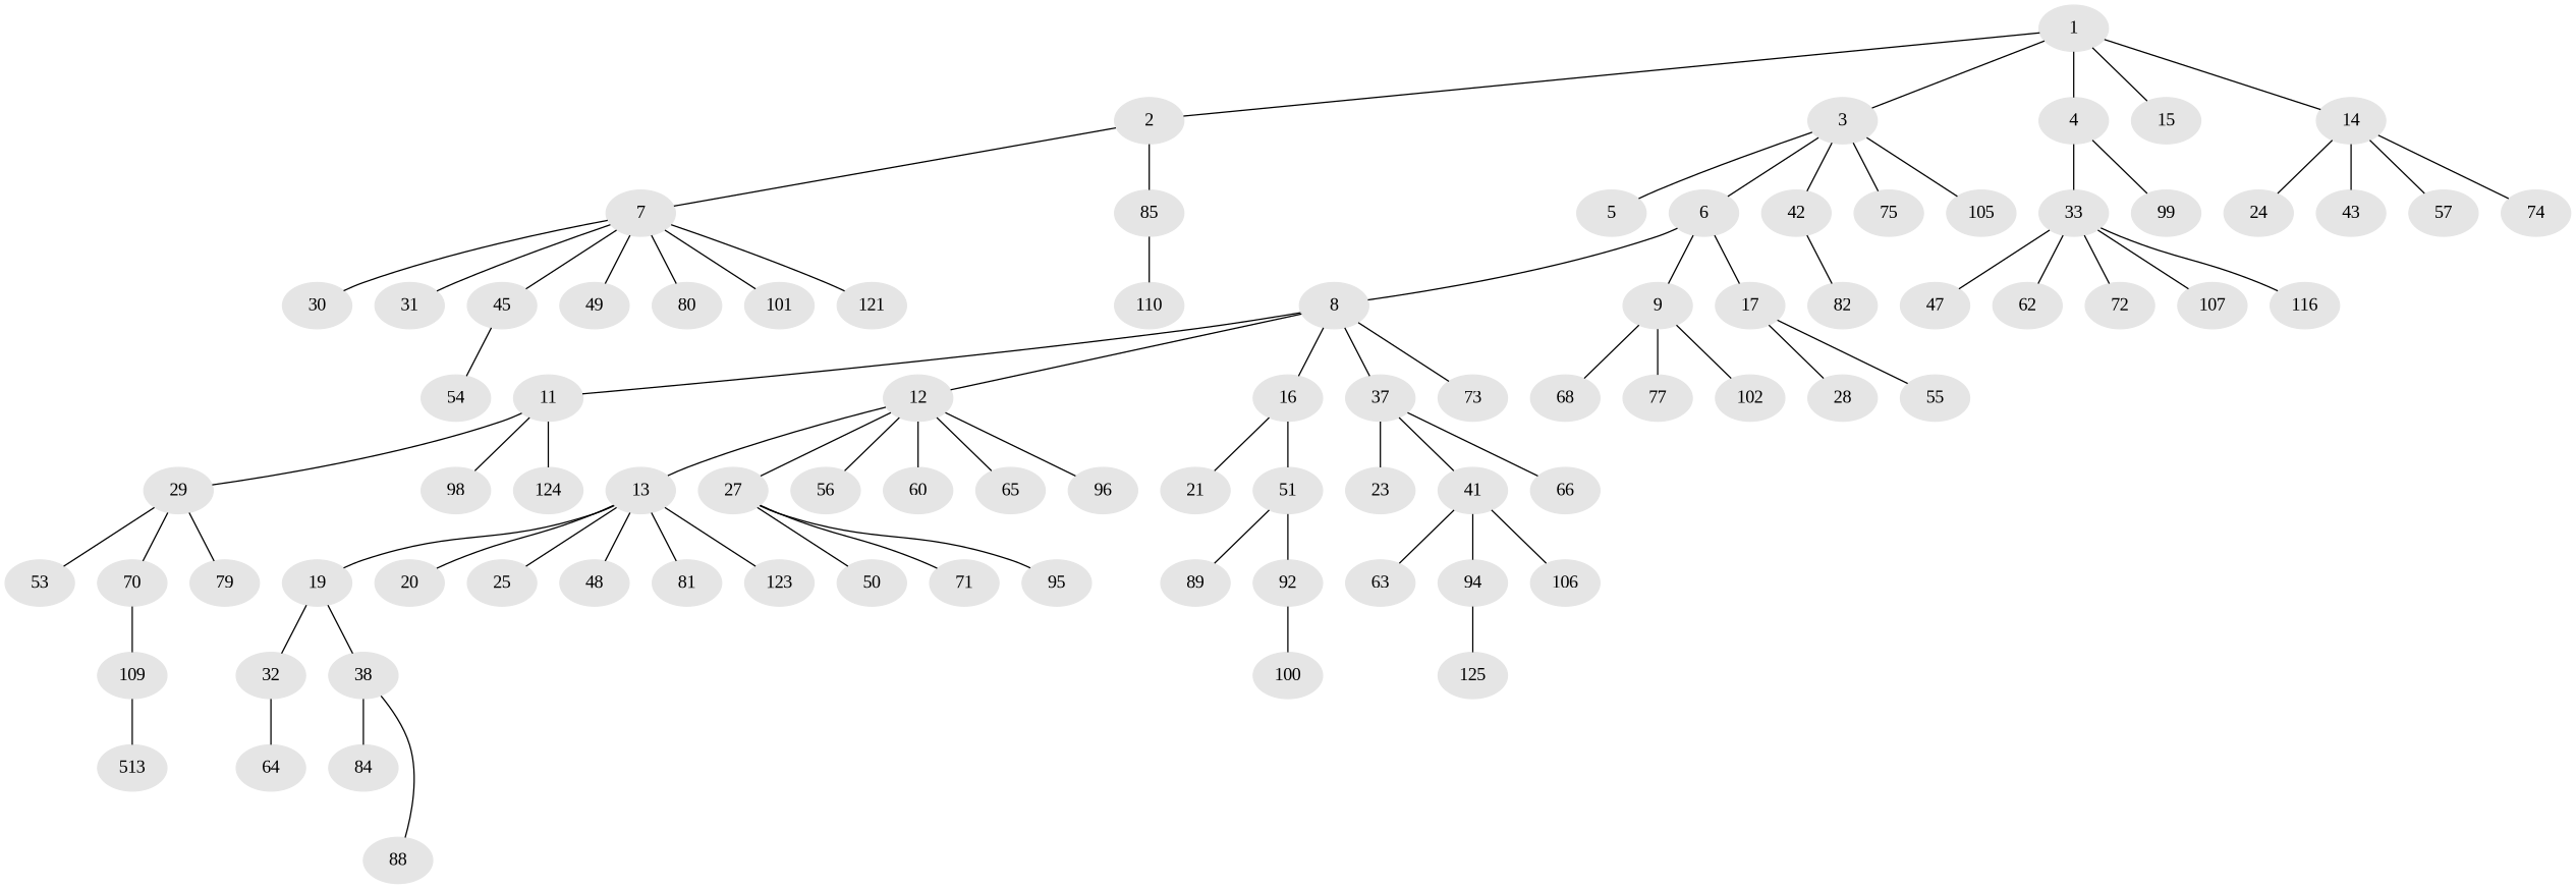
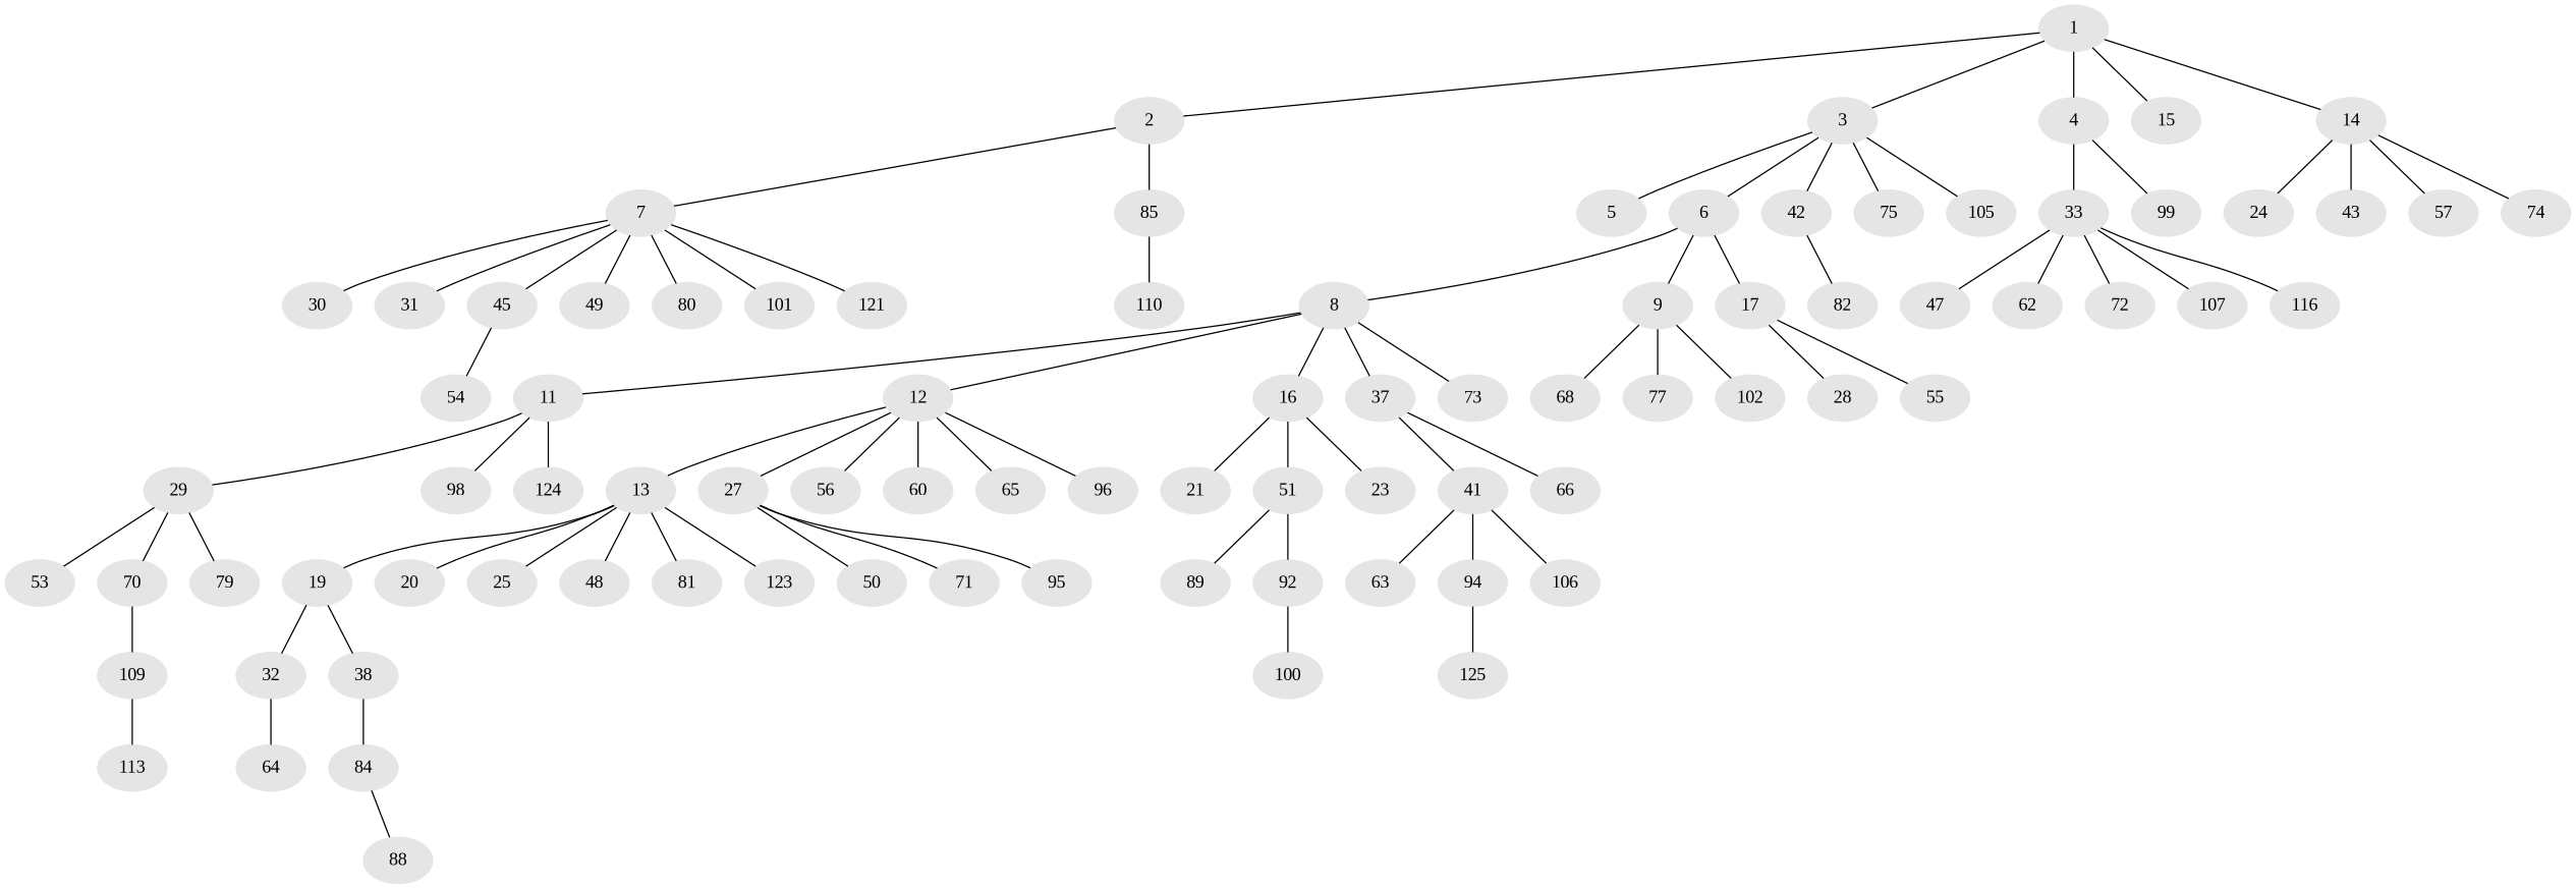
  graph {
    fontname="Liberation Serif"
    node [color=gray90 fontname="Liberation Serif" style=filled]
    edge [fontname="Liberation Serif"]
    2 [super="+52"]
    7 [super="+44"]
    85 [super="+87"]
    1
    3 [super="+61"]
    4 [super="+10"]
    15 [super="+69"]
    14 [super="+36"]
    5
    6 [super="+111"]
    42 [super="+90"]
    75 [super="+126"]
    105
    33 [super="+34"]
    99
    30 [super="+58"]
    31 [super="+97"]
    n18 [label=45 super="+93"]
    49
    80
    101
    121
    110
    8 [super="+39"]
    9
    17 [super="+35"]
    24 [super="+46"]
    43
    57
    74
    82
    47
    62
    72
    107
    116
    11 [super="+18"]
    12 [super="+22"]
    16 [super="+26"]
    37
    73
    68
    77 [super="+108"]
    102 [super="+103"]
    28
    55
    54 [super="+91"]
    29 [super="+45"]
    98
    124
    13 [super="+59"]
    27 [super="+78"]
    56
    60 [super="+67"]
    65 [super="+122"]
    96
    21
    23 [super="+104"]
    51 [super="+76"]
    41 [super="+86"]
    66 [super="+117"]
    53
    70
    79
    19
    20
    25 [super="+115"]
    48 [super="+83"]
    81
    123
    50
    71
    95
    32
    38 [super="+114"]
    89
    92
    64 [super="+118"]
    84
    109 [super="+112"]
    63
    94 [super="+119"]
    106
    88
    125
    100 [super="+120"]
-   113 [label=513]
+   113
    2 -- 7
    2 -- 85
    7 -- 30
    7 -- 31
    7 -- n18
    7 -- 49
    7 -- 80
    7 -- 101
    7 -- 121
    85 -- 110
    1 -- 2
    1 -- 3
    1 -- 4
    1 -- 15
    1 -- 14
    3 -- 5
    3 -- 6
    3 -- 42
    3 -- 75
    3 -- 105
    4 -- 33
    4 -- 99
    14 -- 24
    14 -- 43
    14 -- 57
    14 -- 74
    6 -- 8
    6 -- 9
    6 -- 17
    42 -- 82
    33 -- 47
    33 -- 62
    33 -- 72
    33 -- 107
    33 -- 116
    n18 -- 54
    8 -- 11
    8 -- 12
    8 -- 16
    8 -- 37
    8 -- 73
    9 -- 68
    9 -- 77
    9 -- 102
    17 -- 28
    17 -- 55
    11 -- 29
    11 -- 98
    11 -- 124
    12 -- 13
    12 -- 27
    12 -- 56
    12 -- 60
    12 -- 65
    12 -- 96
    16 -- 21
-   37 -- 23
+   16 -- 23
    16 -- 51
    37 -- 41
    37 -- 66
    29 -- 53
    29 -- 70
    29 -- 79
    13 -- 19
    13 -- 20
    13 -- 25
    13 -- 48
    13 -- 81
    13 -- 123
    27 -- 50
    27 -- 71
    27 -- 95
    51 -- 89
    51 -- 92
    41 -- 63
    41 -- 94
    41 -- 106
    70 -- 109
    19 -- 32
    19 -- 38
    32 -- 64
    38 -- 84
    92 -- 100
-   38 -- 88
+   84 -- 88
    109 -- 113
    94 -- 125
  }
